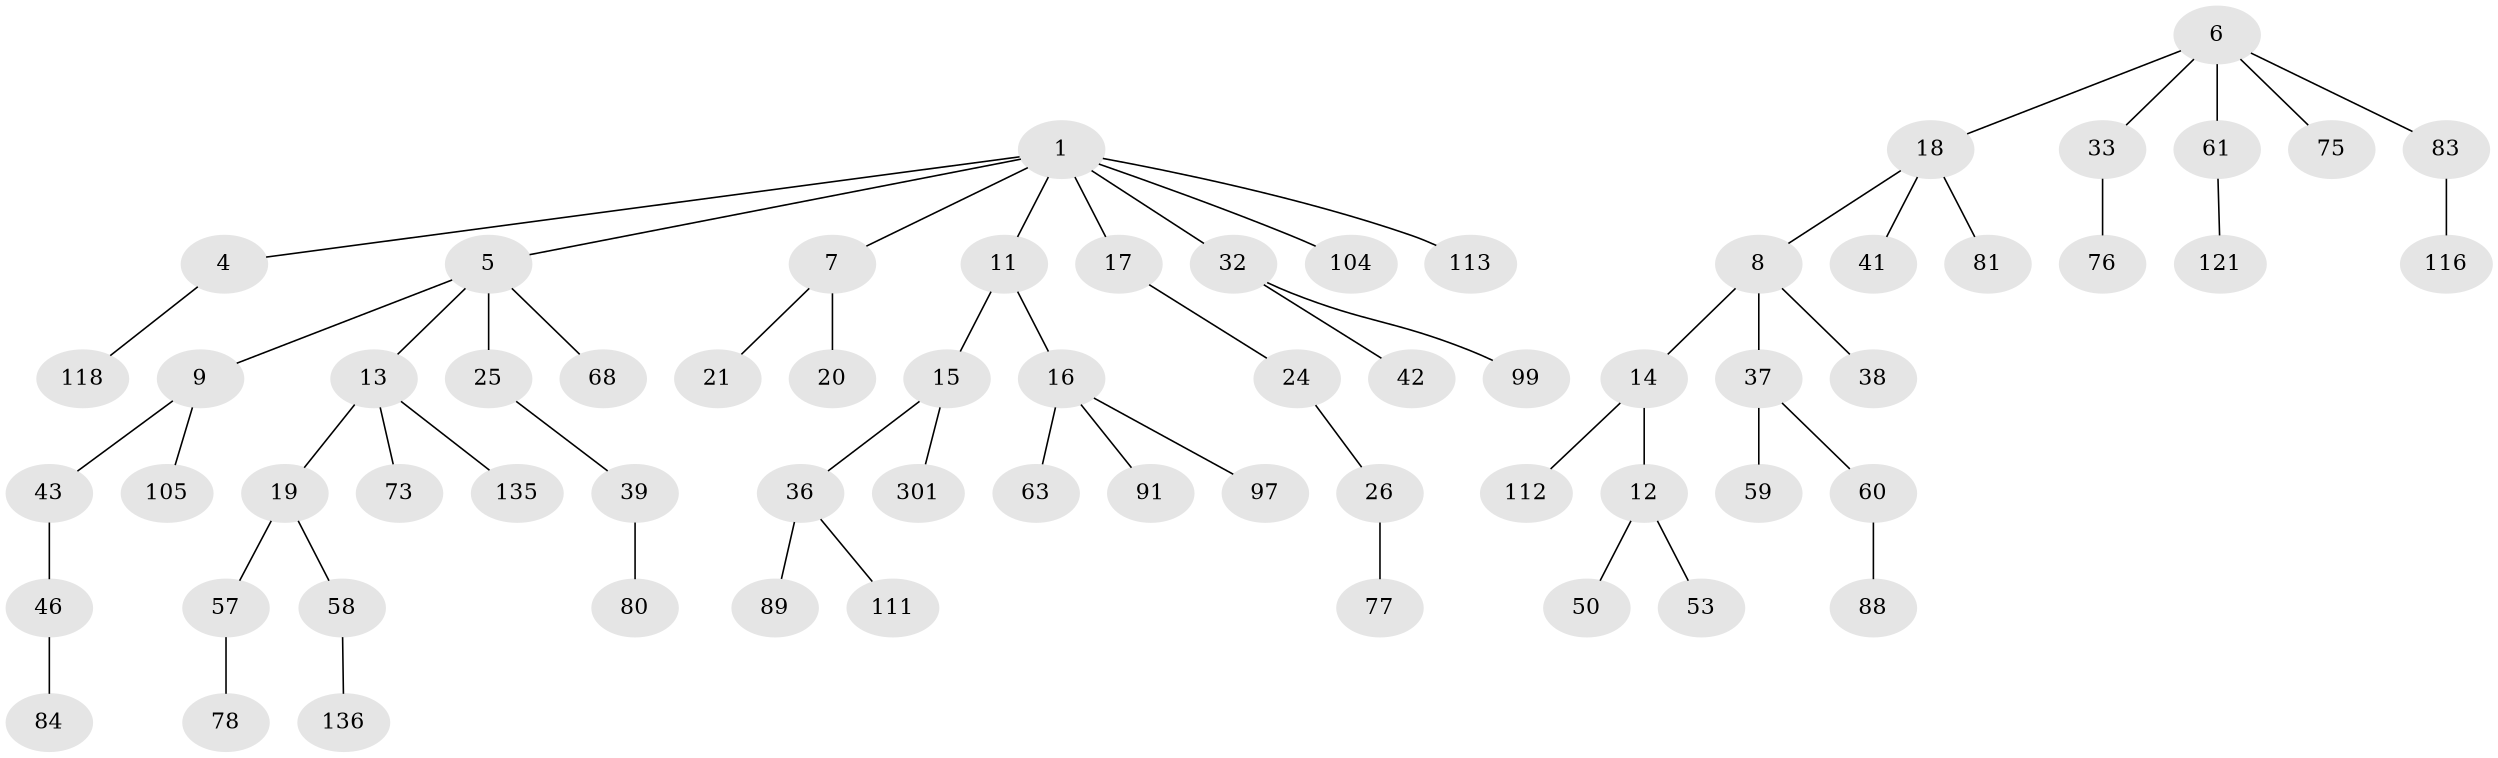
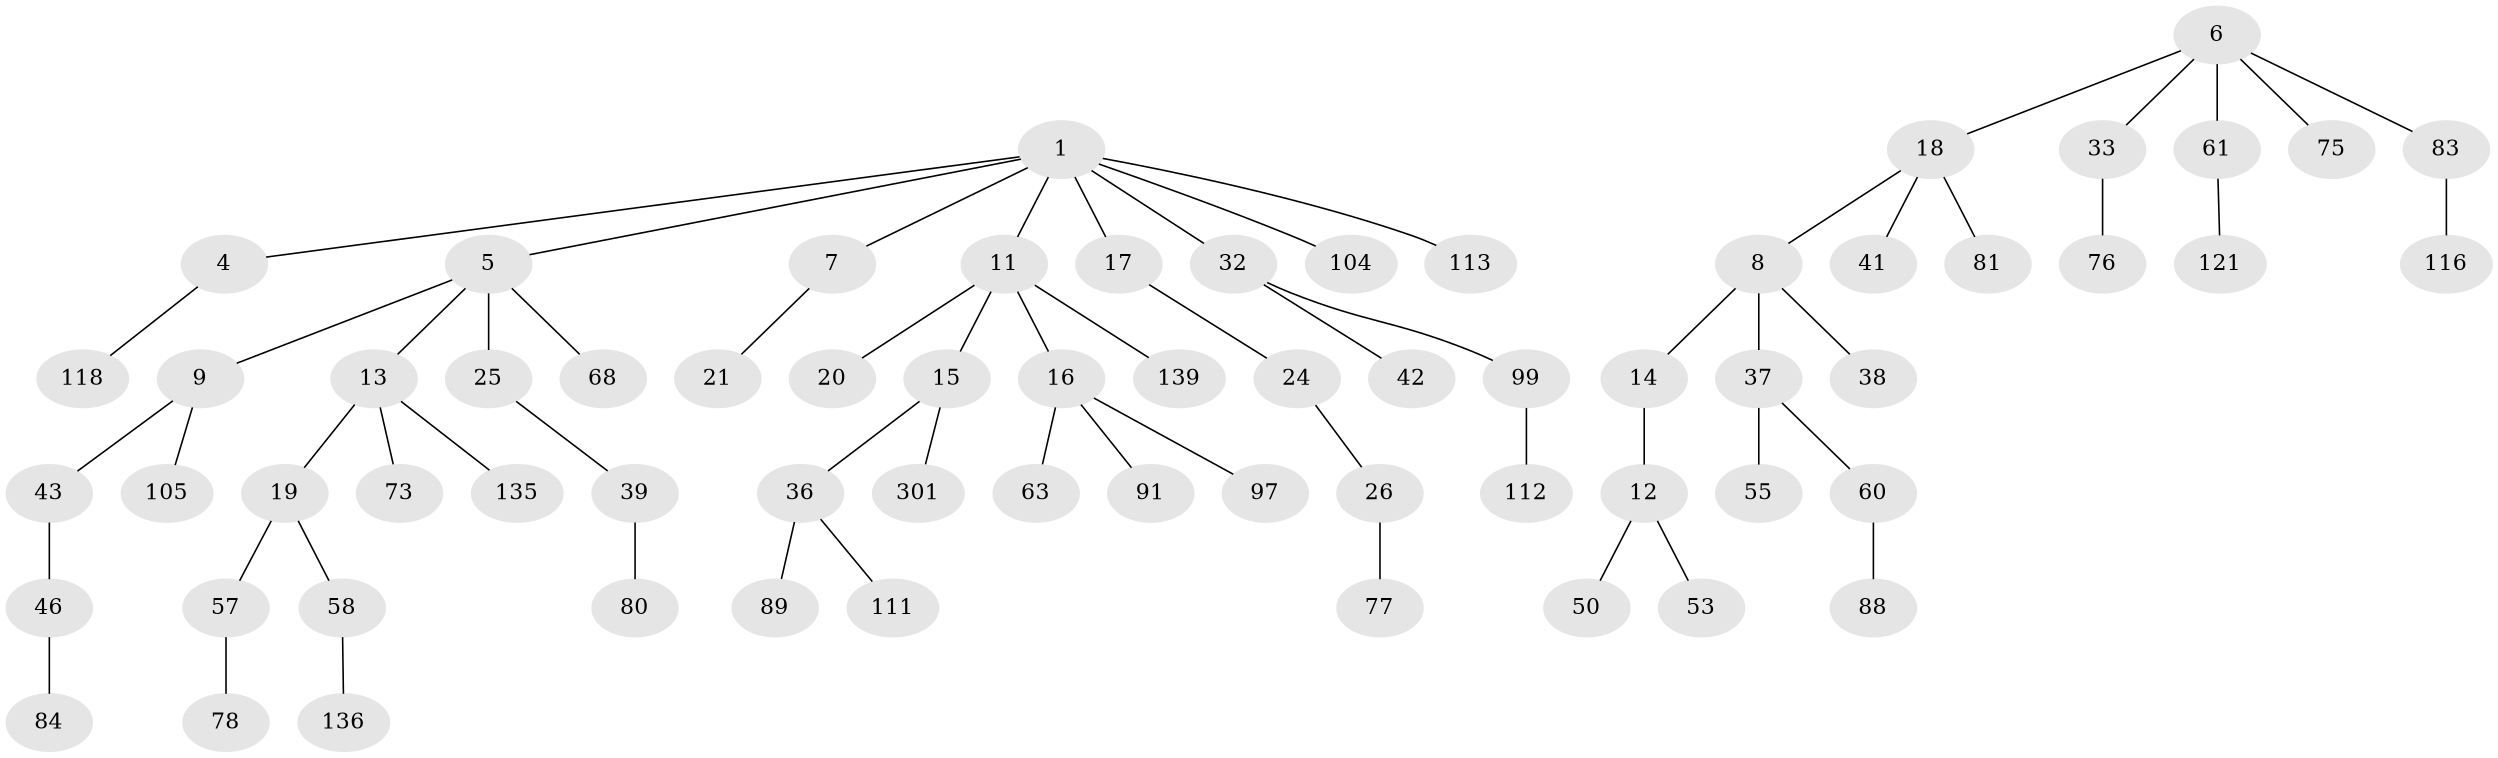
  graph {
    node [color=gray90 style=filled]
    1 [super="+2+3"]
    4
    5 [super="+59"]
    7
    11 [super="+92"]
    17
    32 [super="+62"]
    104
    113
    118
    9
    13 [super="+34"]
    25 [super="+30+69+79+65"]
    68
    20 [super="+35"]
    21 [super="+127"]
    15 [super="+103+45+28+22"]
    16 [super="+56+108"]
+   139
    24
    42 [super="+67+51"]
    99
    n23 [label=14]
    8
    37 [super="+52+100"]
    38 [super="+54+72"]
    6 [super="+14"]
    18 [super="+31+23"]
    33
    61
    75 [super="+114"]
    83 [super="+106"]
    43
    105
    19 [super="+86"]
    73
    135
    39 [super="+93"]
    41
    81
    76
    121
    116
    12
    112 [super="+117+129"]
-   55 [label=59]
+   55
    60
    46 [super="+115+49+96"]
    84
    50 [super="+122"]
    53
    36 [super="+40"]
    n53 [label=301]
    63
    91
    97 [super="+124"]
    57 [super="+138+123"]
    58
    89
    111
    26 [super="+48+29"]
    78
    136
    77
    80
    88
    1 -- 4
    1 -- 5
    1 -- 7
    1 -- 11
    1 -- 17
    1 -- 32
    1 -- 104
    1 -- 113
    4 -- 118
    5 -- 9
    5 -- 13
    5 -- 25
    5 -- 68
-   7 -- 20
+   11 -- 20
    7 -- 21
    11 -- 15
    11 -- 16
+   11 -- 139
    17 -- 24
    32 -- 42
    32 -- 99
    9 -- 43
    9 -- 105
    13 -- 19
    13 -- 73
    13 -- 135
    25 -- 39
    15 -- 36
    15 -- n53
    16 -- 63
    16 -- 91
    16 -- 97
    24 -- 26
    n23 -- 12
-   n23 -- 112
+   99 -- 112
    8 -- n23
    8 -- 37
    8 -- 38
    37 -- 55
    37 -- 60
    6 -- 18
    6 -- 33
    6 -- 61
    6 -- 75
    6 -- 83
    18 -- 8
    18 -- 41
    18 -- 81
    33 -- 76
    61 -- 121
    83 -- 116
    43 -- 46
    19 -- 57
    19 -- 58
    39 -- 80
    12 -- 50
    12 -- 53
    60 -- 88
    46 -- 84
    36 -- 89
    36 -- 111
    57 -- 78
    58 -- 136
    26 -- 77
  }
